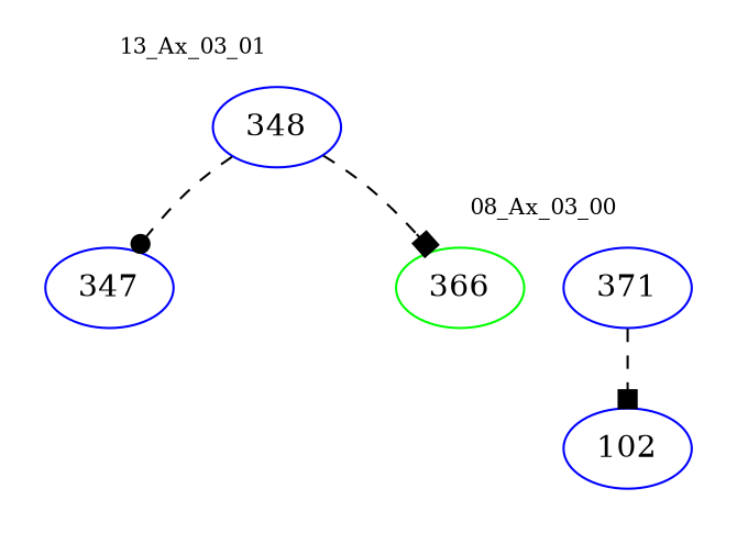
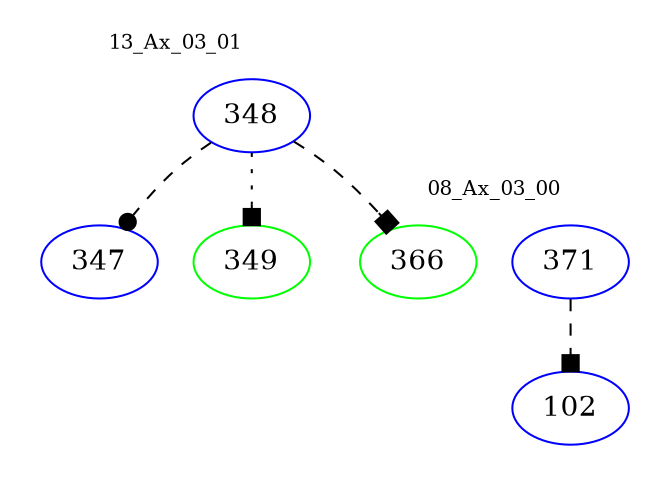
  digraph {
    node [color=blue]
    edge [arrowhead=box color=black style=dashed]
    n1 [label=348]
    n2 [label=347]
+   n3 [color=green label=349]
    n4 [label=371]
    n5 [color=green label=366]
    n6 [label=102]
    subgraph cluster_1 {
      color=white
      fontsize=10
      label="13_Ax_03_01"
      n1
      n2
+     n3
    }
    subgraph cluster_2 {
      color=white
      fontsize=10
      label="08_Ax_03_00"
      n4
      n5
      n6
    }
    n1 -> n2 [arrowhead=dot]
+   n1 -> n3 [style=dotted]
    n1 -> n5
    n4 -> n6
  }
